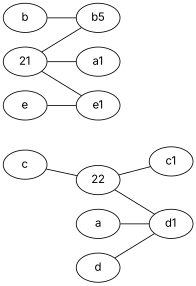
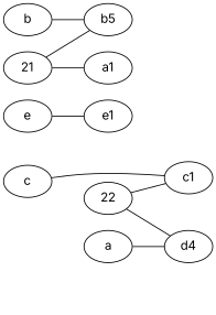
  graph {
    fontname=Inter
    rankdir=LR
    node [fontname=Inter labelfontsize=50]
    edge [fontname=Inter]
    22
    c1
-   d1
+   d1 [label=d4]
    n4 [label=b5]
    a
    21
    a1
    e1
-   d
    c
    e
    b
    22 -- c1
    22 -- d1
    a -- d1
    21 -- n4
    21 -- a1
-   21 -- e1
-   d -- d1
-   c -- 22
+   c -- c1
    e -- e1
    b -- n4
  }
